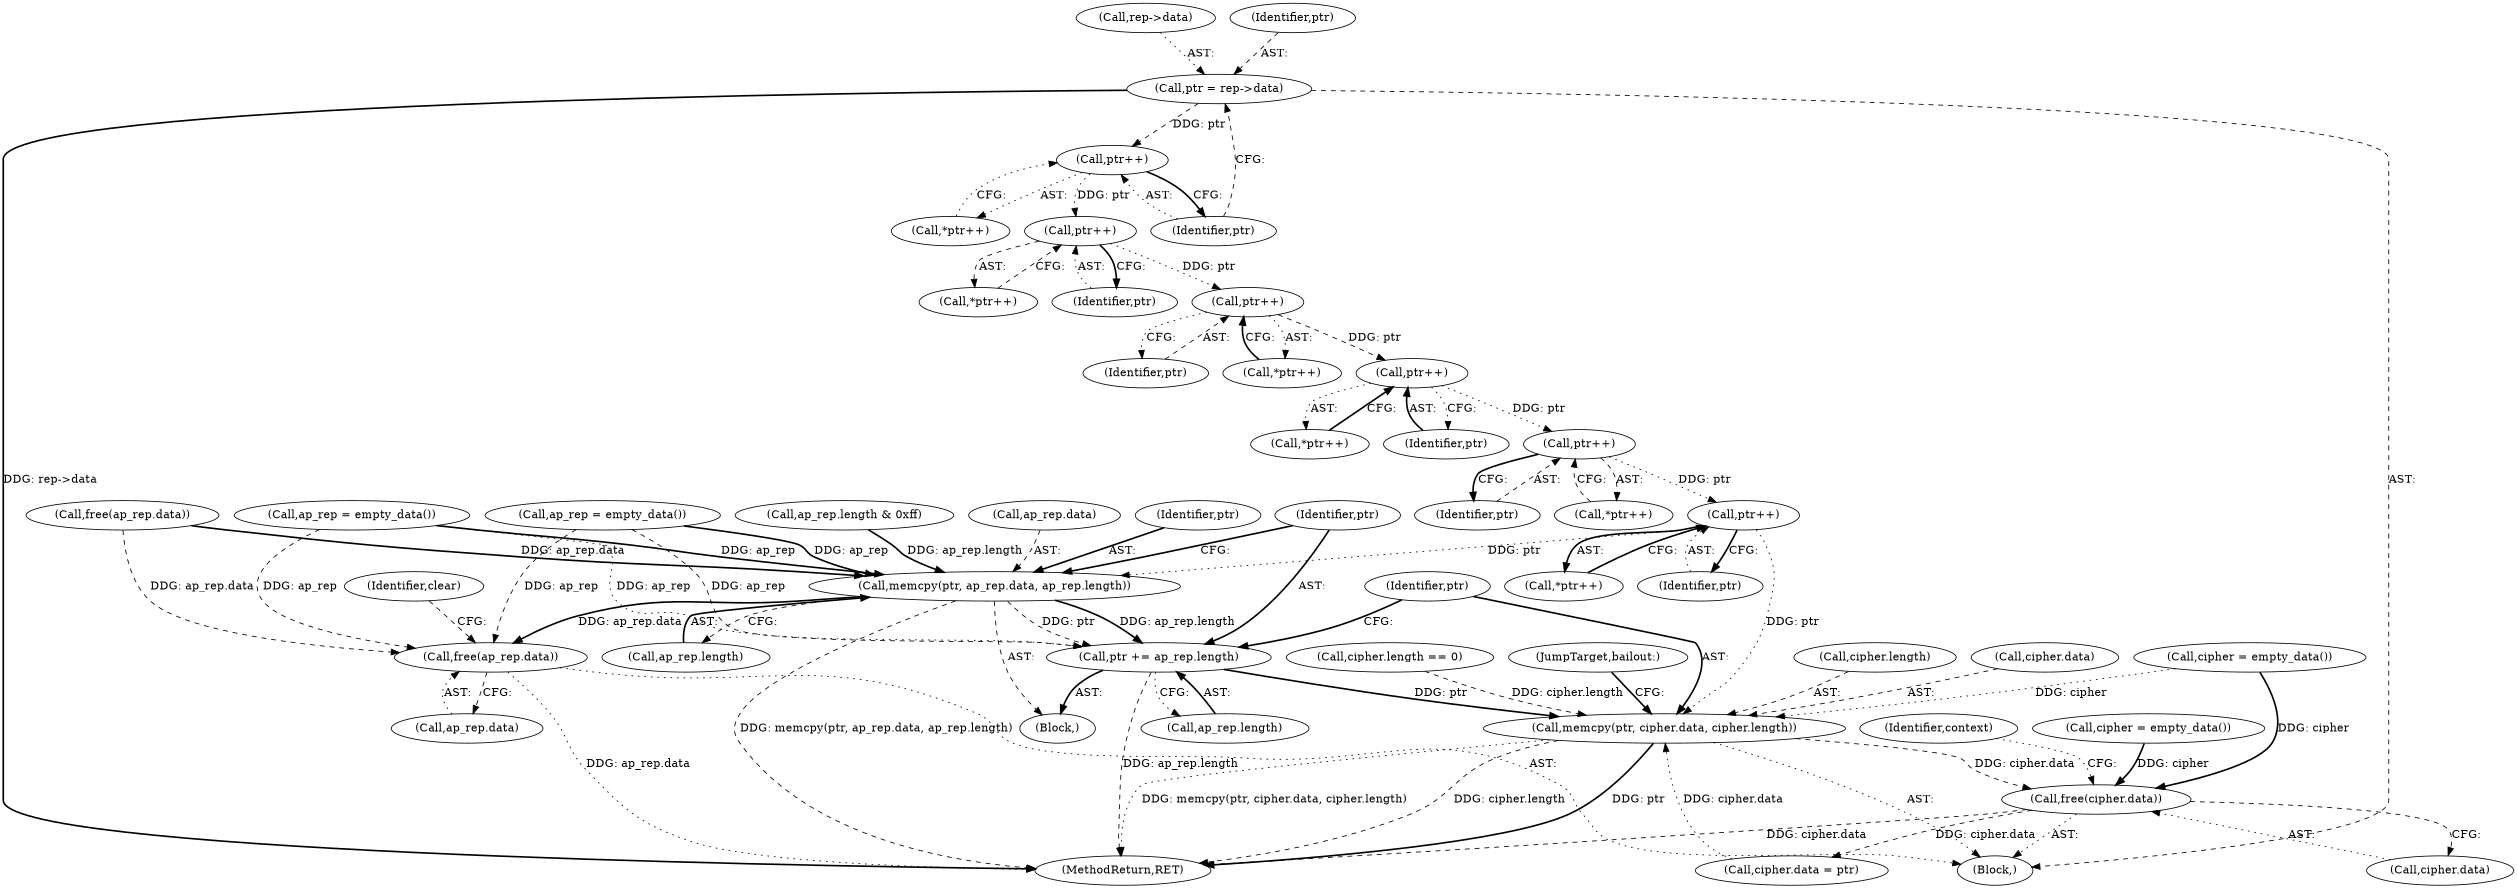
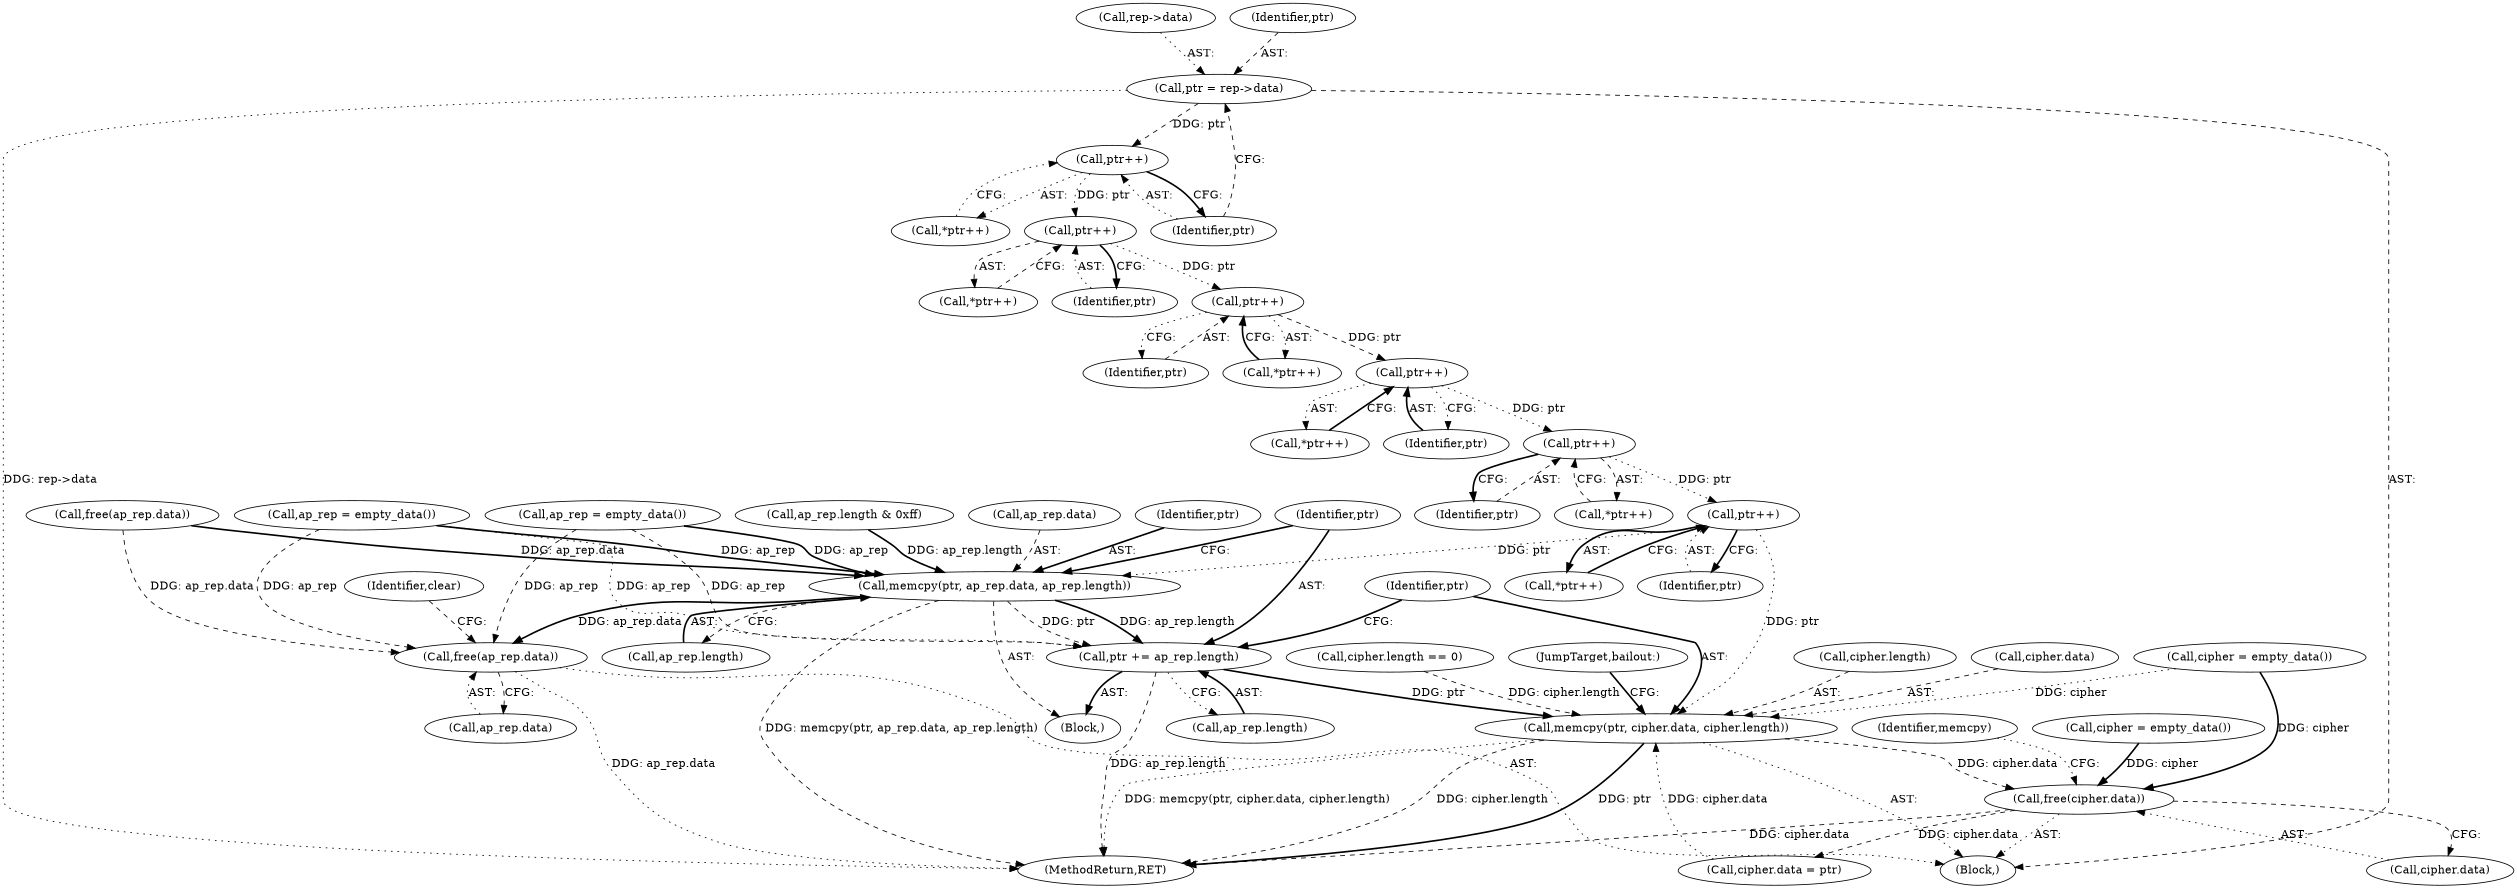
  digraph {
    edge [style=dashed]
    n1 [label="(Call,ptr++)"]
    n2 [label="(Call,ptr++)"]
    n3 [label="(Call,*ptr++)"]
    n4 [label="(Identifier,ptr)"]
    n5 [label="(Call,memcpy(ptr, ap_rep.data, ap_rep.length))"]
    n6 [label="(Call,memcpy(ptr, cipher.data, cipher.length))"]
    n7 [label="(Identifier,ptr)"]
    n8 [label="(Call,*ptr++)"]
    n9 [label="(Call,ptr++)"]
    n10 [label="(Identifier,ptr)"]
    n11 [label="(Call,*ptr++)"]
    n12 [label="(Call,ptr++)"]
    n13 [label="(Call,*ptr++)"]
    n14 [label="(Identifier,ptr)"]
    n15 [label="(Call,ptr++)"]
    n16 [label="(Identifier,ptr)"]
    n17 [label="(Call,*ptr++)"]
    n18 [label="(Call,ptr++)"]
    n19 [label="(Call,*ptr++)"]
    n20 [label="(Identifier,ptr)"]
    n21 [label="(Call,ptr = rep->data)"]
    n22 [label="(Block,)"]
    n23 [label="(MethodReturn,RET)"]
    n24 [label="(Call,rep->data)"]
    n25 [label="(Call,ptr += ap_rep.length)"]
    n26 [label="(Call,free(ap_rep.data))"]
    n27 [label="(Call,ap_rep.length)"]
    n28 [label="(Block,)"]
    n29 [label="(Call,free(cipher.data))"]
    n30 [label="(Call,ap_rep.length)"]
    n31 [label="(Call,ap_rep.data)"]
    n32 [label="(Call,cipher.data)"]
    n33 [label="(Call,cipher.data = ptr)"]
    n34 [label="(Call,cipher.length)"]
    n35 [label="(Call,cipher.data)"]
    n36 [label="(Identifier,clear)"]
    n37 [label="(Call,cipher.length == 0)"]
    n38 [label="(JumpTarget,bailout:)"]
-   n39 [label="(Identifier,context)"]
+   n39 [label="(Identifier,memcpy)"]
    n40 [label="(Identifier,ptr)"]
    n41 [label="(Identifier,ptr)"]
    n42 [label="(Call,cipher = empty_data())"]
    n43 [label="(Identifier,ptr)"]
    n44 [label="(Call,free(ap_rep.data))"]
    n45 [label="(Identifier,ptr)"]
    n46 [label="(Call,cipher = empty_data())"]
    n47 [label="(Call,ap_rep.length & 0xff)"]
    n48 [label="(Call,ap_rep.data)"]
    n49 [label="(Call,ap_rep = empty_data())"]
    n50 [label="(Call,ap_rep = empty_data())"]
    n1 -> n2 [label="DDG: ptr" style=dotted]
    n1 -> n3 [label="AST: "]
    n1 -> n4 [label="CFG: " style=bold]
    n2 -> n5 [label="DDG: ptr" style=dotted]
    n2 -> n6 [label="DDG: ptr" style=dotted]
    n2 -> n7 [label="CFG: " style=bold]
    n2 -> n8 [label="AST: " style=bold]
    n3 -> n1 [label="CFG: "]
    n4 -> n1 [label="AST: "]
    n5 -> n23 [label="DDG: memcpy(ptr, ap_rep.data, ap_rep.length)"]
    n5 -> n25 [label="DDG: ap_rep.length" style=bold]
    n5 -> n25 [label="DDG: ptr"]
    n5 -> n26 [label="DDG: ap_rep.data" style=bold]
    n5 -> n27 [label="CFG: "]
    n5 -> n28 [label="AST: "]
    n6 -> n22 [label="AST: " style=dotted]
    n6 -> n23 [label="DDG: cipher.length"]
    n6 -> n23 [label="DDG: memcpy(ptr, cipher.data, cipher.length)" style=dotted]
    n6 -> n23 [label="DDG: ptr" style=bold]
    n6 -> n29 [label="DDG: cipher.data"]
    n7 -> n2 [label="AST: " style=dotted]
    n8 -> n2 [label="CFG: " style=bold]
    n9 -> n1 [label="DDG: ptr" style=dotted]
    n9 -> n10 [label="CFG: " style=dotted]
    n9 -> n11 [label="AST: " style=dotted]
    n10 -> n9 [label="AST: " style=bold]
    n11 -> n9 [label="CFG: " style=bold]
    n12 -> n9 [label="DDG: ptr"]
    n12 -> n13 [label="AST: " style=dotted]
    n12 -> n14 [label="CFG: " style=dotted]
    n13 -> n12 [label="CFG: " style=bold]
    n14 -> n12 [label="AST: "]
    n15 -> n12 [label="DDG: ptr" style=dotted]
    n15 -> n16 [label="CFG: " style=bold]
    n15 -> n17 [label="AST: "]
    n16 -> n15 [label="AST: " style=dotted]
    n17 -> n15 [label="CFG: "]
    n18 -> n15 [label="DDG: ptr" style=dotted]
    n18 -> n19 [label="AST: " style=dotted]
    n18 -> n20 [label="CFG: " style=bold]
    n19 -> n18 [label="CFG: " style=dotted]
    n20 -> n18 [label="AST: " style=dotted]
    n20 -> n21 [label="CFG: "]
    n21 -> n18 [label="DDG: ptr"]
    n21 -> n22 [label="AST: "]
-   n21 -> n23 [label="DDG: rep->data" style=bold]
+   n21 -> n23 [label="DDG: rep->data" style=dotted]
    n24 -> n21 [label="AST: " style=dotted]
    n25 -> n6 [label="DDG: ptr" style=bold]
    n25 -> n23 [label="DDG: ap_rep.length"]
    n25 -> n28 [label="AST: " style=bold]
    n25 -> n30 [label="CFG: " style=dotted]
    n26 -> n22 [label="AST: " style=dotted]
    n26 -> n23 [label="DDG: ap_rep.data" style=dotted]
    n26 -> n31 [label="CFG: "]
    n27 -> n5 [label="AST: " style=bold]
    n29 -> n22 [label="AST: " style=dotted]
    n29 -> n23 [label="DDG: cipher.data"]
    n29 -> n32 [label="CFG: "]
    n29 -> n33 [label="DDG: cipher.data"]
    n30 -> n25 [label="AST: " style=bold]
    n31 -> n26 [label="AST: " style=dotted]
    n32 -> n29 [label="AST: " style=dotted]
    n33 -> n6 [label="DDG: cipher.data" style=dotted]
    n34 -> n6 [label="AST: "]
    n35 -> n6 [label="AST: "]
    n36 -> n26 [label="CFG: "]
    n37 -> n6 [label="DDG: cipher.length"]
    n38 -> n6 [label="CFG: " style=bold]
    n39 -> n29 [label="CFG: " style=dotted]
    n40 -> n5 [label="CFG: " style=bold]
    n40 -> n25 [label="AST: " style=bold]
    n41 -> n6 [label="AST: " style=bold]
    n41 -> n25 [label="CFG: " style=bold]
    n42 -> n6 [label="DDG: cipher" style=dotted]
    n42 -> n29 [label="DDG: cipher" style=bold]
    n43 -> n5 [label="AST: " style=bold]
    n44 -> n5 [label="DDG: ap_rep.data" style=bold]
    n44 -> n26 [label="DDG: ap_rep.data"]
    n45 -> n21 [label="AST: "]
    n46 -> n29 [label="DDG: cipher" style=bold]
    n47 -> n5 [label="DDG: ap_rep.length" style=bold]
    n48 -> n5 [label="AST: "]
    n49 -> n5 [label="DDG: ap_rep" style=bold]
    n49 -> n25 [label="DDG: ap_rep" style=dotted]
    n49 -> n26 [label="DDG: ap_rep"]
    n50 -> n5 [label="DDG: ap_rep" style=bold]
    n50 -> n25 [label="DDG: ap_rep"]
    n50 -> n26 [label="DDG: ap_rep"]
  }
